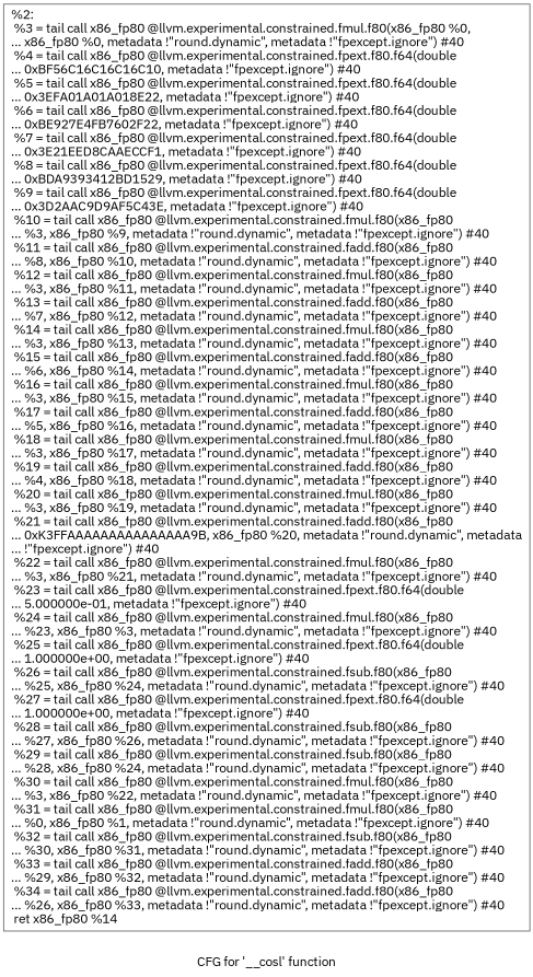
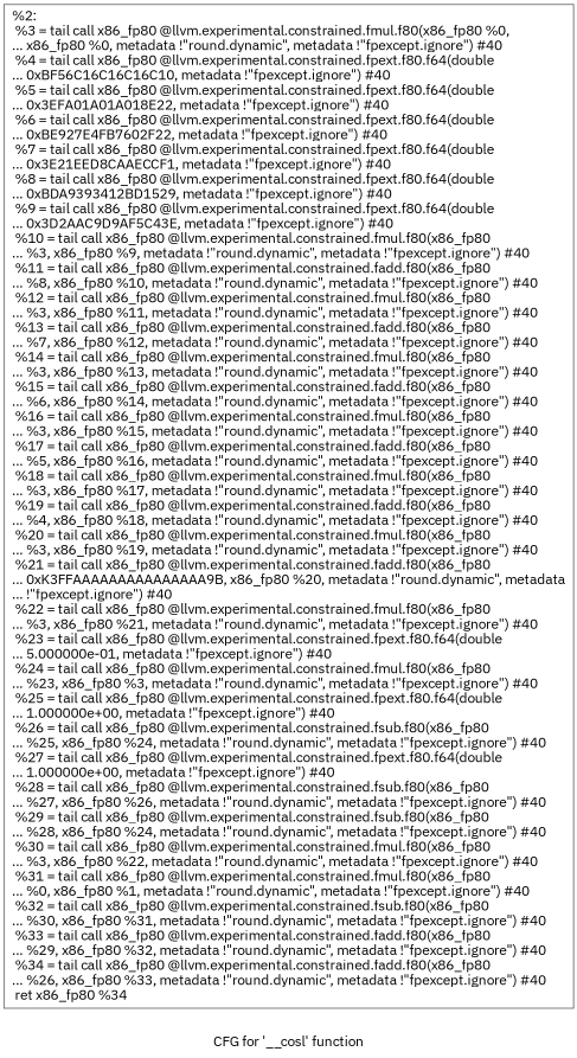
  digraph {
    label="CFG for '__cosl' function"
    rankdir=LR
    fontname="IBM Plex Sans"
-   n1 [label="{%2:\l  %3 = tail call x86_fp80 @llvm.experimental.constrained.fmul.f80(x86_fp80 %0,\l... x86_fp80 %0, metadata !\"round.dynamic\", metadata !\"fpexcept.ignore\") #40\l  %4 = tail call x86_fp80 @llvm.experimental.constrained.fpext.f80.f64(double\l... 0xBF56C16C16C16C10, metadata !\"fpexcept.ignore\") #40\l  %5 = tail call x86_fp80 @llvm.experimental.constrained.fpext.f80.f64(double\l... 0x3EFA01A01A018E22, metadata !\"fpexcept.ignore\") #40\l  %6 = tail call x86_fp80 @llvm.experimental.constrained.fpext.f80.f64(double\l... 0xBE927E4FB7602F22, metadata !\"fpexcept.ignore\") #40\l  %7 = tail call x86_fp80 @llvm.experimental.constrained.fpext.f80.f64(double\l... 0x3E21EED8CAAECCF1, metadata !\"fpexcept.ignore\") #40\l  %8 = tail call x86_fp80 @llvm.experimental.constrained.fpext.f80.f64(double\l... 0xBDA9393412BD1529, metadata !\"fpexcept.ignore\") #40\l  %9 = tail call x86_fp80 @llvm.experimental.constrained.fpext.f80.f64(double\l... 0x3D2AAC9D9AF5C43E, metadata !\"fpexcept.ignore\") #40\l  %10 = tail call x86_fp80 @llvm.experimental.constrained.fmul.f80(x86_fp80\l... %3, x86_fp80 %9, metadata !\"round.dynamic\", metadata !\"fpexcept.ignore\") #40\l  %11 = tail call x86_fp80 @llvm.experimental.constrained.fadd.f80(x86_fp80\l... %8, x86_fp80 %10, metadata !\"round.dynamic\", metadata !\"fpexcept.ignore\") #40\l  %12 = tail call x86_fp80 @llvm.experimental.constrained.fmul.f80(x86_fp80\l... %3, x86_fp80 %11, metadata !\"round.dynamic\", metadata !\"fpexcept.ignore\") #40\l  %13 = tail call x86_fp80 @llvm.experimental.constrained.fadd.f80(x86_fp80\l... %7, x86_fp80 %12, metadata !\"round.dynamic\", metadata !\"fpexcept.ignore\") #40\l  %14 = tail call x86_fp80 @llvm.experimental.constrained.fmul.f80(x86_fp80\l... %3, x86_fp80 %13, metadata !\"round.dynamic\", metadata !\"fpexcept.ignore\") #40\l  %15 = tail call x86_fp80 @llvm.experimental.constrained.fadd.f80(x86_fp80\l... %6, x86_fp80 %14, metadata !\"round.dynamic\", metadata !\"fpexcept.ignore\") #40\l  %16 = tail call x86_fp80 @llvm.experimental.constrained.fmul.f80(x86_fp80\l... %3, x86_fp80 %15, metadata !\"round.dynamic\", metadata !\"fpexcept.ignore\") #40\l  %17 = tail call x86_fp80 @llvm.experimental.constrained.fadd.f80(x86_fp80\l... %5, x86_fp80 %16, metadata !\"round.dynamic\", metadata !\"fpexcept.ignore\") #40\l  %18 = tail call x86_fp80 @llvm.experimental.constrained.fmul.f80(x86_fp80\l... %3, x86_fp80 %17, metadata !\"round.dynamic\", metadata !\"fpexcept.ignore\") #40\l  %19 = tail call x86_fp80 @llvm.experimental.constrained.fadd.f80(x86_fp80\l... %4, x86_fp80 %18, metadata !\"round.dynamic\", metadata !\"fpexcept.ignore\") #40\l  %20 = tail call x86_fp80 @llvm.experimental.constrained.fmul.f80(x86_fp80\l... %3, x86_fp80 %19, metadata !\"round.dynamic\", metadata !\"fpexcept.ignore\") #40\l  %21 = tail call x86_fp80 @llvm.experimental.constrained.fadd.f80(x86_fp80\l... 0xK3FFAAAAAAAAAAAAAAA9B, x86_fp80 %20, metadata !\"round.dynamic\", metadata\l... !\"fpexcept.ignore\") #40\l  %22 = tail call x86_fp80 @llvm.experimental.constrained.fmul.f80(x86_fp80\l... %3, x86_fp80 %21, metadata !\"round.dynamic\", metadata !\"fpexcept.ignore\") #40\l  %23 = tail call x86_fp80 @llvm.experimental.constrained.fpext.f80.f64(double\l... 5.000000e-01, metadata !\"fpexcept.ignore\") #40\l  %24 = tail call x86_fp80 @llvm.experimental.constrained.fmul.f80(x86_fp80\l... %23, x86_fp80 %3, metadata !\"round.dynamic\", metadata !\"fpexcept.ignore\") #40\l  %25 = tail call x86_fp80 @llvm.experimental.constrained.fpext.f80.f64(double\l... 1.000000e+00, metadata !\"fpexcept.ignore\") #40\l  %26 = tail call x86_fp80 @llvm.experimental.constrained.fsub.f80(x86_fp80\l... %25, x86_fp80 %24, metadata !\"round.dynamic\", metadata !\"fpexcept.ignore\") #40\l  %27 = tail call x86_fp80 @llvm.experimental.constrained.fpext.f80.f64(double\l... 1.000000e+00, metadata !\"fpexcept.ignore\") #40\l  %28 = tail call x86_fp80 @llvm.experimental.constrained.fsub.f80(x86_fp80\l... %27, x86_fp80 %26, metadata !\"round.dynamic\", metadata !\"fpexcept.ignore\") #40\l  %29 = tail call x86_fp80 @llvm.experimental.constrained.fsub.f80(x86_fp80\l... %28, x86_fp80 %24, metadata !\"round.dynamic\", metadata !\"fpexcept.ignore\") #40\l  %30 = tail call x86_fp80 @llvm.experimental.constrained.fmul.f80(x86_fp80\l... %3, x86_fp80 %22, metadata !\"round.dynamic\", metadata !\"fpexcept.ignore\") #40\l  %31 = tail call x86_fp80 @llvm.experimental.constrained.fmul.f80(x86_fp80\l... %0, x86_fp80 %1, metadata !\"round.dynamic\", metadata !\"fpexcept.ignore\") #40\l  %32 = tail call x86_fp80 @llvm.experimental.constrained.fsub.f80(x86_fp80\l... %30, x86_fp80 %31, metadata !\"round.dynamic\", metadata !\"fpexcept.ignore\") #40\l  %33 = tail call x86_fp80 @llvm.experimental.constrained.fadd.f80(x86_fp80\l... %29, x86_fp80 %32, metadata !\"round.dynamic\", metadata !\"fpexcept.ignore\") #40\l  %34 = tail call x86_fp80 @llvm.experimental.constrained.fadd.f80(x86_fp80\l... %26, x86_fp80 %33, metadata !\"round.dynamic\", metadata !\"fpexcept.ignore\") #40\l  ret x86_fp80 %14\l}" shape=record color=gray40 fontname="IBM Plex Sans"]
+   n1 [label="{%2:\l  %3 = tail call x86_fp80 @llvm.experimental.constrained.fmul.f80(x86_fp80 %0,\l... x86_fp80 %0, metadata !\"round.dynamic\", metadata !\"fpexcept.ignore\") #40\l  %4 = tail call x86_fp80 @llvm.experimental.constrained.fpext.f80.f64(double\l... 0xBF56C16C16C16C10, metadata !\"fpexcept.ignore\") #40\l  %5 = tail call x86_fp80 @llvm.experimental.constrained.fpext.f80.f64(double\l... 0x3EFA01A01A018E22, metadata !\"fpexcept.ignore\") #40\l  %6 = tail call x86_fp80 @llvm.experimental.constrained.fpext.f80.f64(double\l... 0xBE927E4FB7602F22, metadata !\"fpexcept.ignore\") #40\l  %7 = tail call x86_fp80 @llvm.experimental.constrained.fpext.f80.f64(double\l... 0x3E21EED8CAAECCF1, metadata !\"fpexcept.ignore\") #40\l  %8 = tail call x86_fp80 @llvm.experimental.constrained.fpext.f80.f64(double\l... 0xBDA9393412BD1529, metadata !\"fpexcept.ignore\") #40\l  %9 = tail call x86_fp80 @llvm.experimental.constrained.fpext.f80.f64(double\l... 0x3D2AAC9D9AF5C43E, metadata !\"fpexcept.ignore\") #40\l  %10 = tail call x86_fp80 @llvm.experimental.constrained.fmul.f80(x86_fp80\l... %3, x86_fp80 %9, metadata !\"round.dynamic\", metadata !\"fpexcept.ignore\") #40\l  %11 = tail call x86_fp80 @llvm.experimental.constrained.fadd.f80(x86_fp80\l... %8, x86_fp80 %10, metadata !\"round.dynamic\", metadata !\"fpexcept.ignore\") #40\l  %12 = tail call x86_fp80 @llvm.experimental.constrained.fmul.f80(x86_fp80\l... %3, x86_fp80 %11, metadata !\"round.dynamic\", metadata !\"fpexcept.ignore\") #40\l  %13 = tail call x86_fp80 @llvm.experimental.constrained.fadd.f80(x86_fp80\l... %7, x86_fp80 %12, metadata !\"round.dynamic\", metadata !\"fpexcept.ignore\") #40\l  %14 = tail call x86_fp80 @llvm.experimental.constrained.fmul.f80(x86_fp80\l... %3, x86_fp80 %13, metadata !\"round.dynamic\", metadata !\"fpexcept.ignore\") #40\l  %15 = tail call x86_fp80 @llvm.experimental.constrained.fadd.f80(x86_fp80\l... %6, x86_fp80 %14, metadata !\"round.dynamic\", metadata !\"fpexcept.ignore\") #40\l  %16 = tail call x86_fp80 @llvm.experimental.constrained.fmul.f80(x86_fp80\l... %3, x86_fp80 %15, metadata !\"round.dynamic\", metadata !\"fpexcept.ignore\") #40\l  %17 = tail call x86_fp80 @llvm.experimental.constrained.fadd.f80(x86_fp80\l... %5, x86_fp80 %16, metadata !\"round.dynamic\", metadata !\"fpexcept.ignore\") #40\l  %18 = tail call x86_fp80 @llvm.experimental.constrained.fmul.f80(x86_fp80\l... %3, x86_fp80 %17, metadata !\"round.dynamic\", metadata !\"fpexcept.ignore\") #40\l  %19 = tail call x86_fp80 @llvm.experimental.constrained.fadd.f80(x86_fp80\l... %4, x86_fp80 %18, metadata !\"round.dynamic\", metadata !\"fpexcept.ignore\") #40\l  %20 = tail call x86_fp80 @llvm.experimental.constrained.fmul.f80(x86_fp80\l... %3, x86_fp80 %19, metadata !\"round.dynamic\", metadata !\"fpexcept.ignore\") #40\l  %21 = tail call x86_fp80 @llvm.experimental.constrained.fadd.f80(x86_fp80\l... 0xK3FFAAAAAAAAAAAAAAA9B, x86_fp80 %20, metadata !\"round.dynamic\", metadata\l... !\"fpexcept.ignore\") #40\l  %22 = tail call x86_fp80 @llvm.experimental.constrained.fmul.f80(x86_fp80\l... %3, x86_fp80 %21, metadata !\"round.dynamic\", metadata !\"fpexcept.ignore\") #40\l  %23 = tail call x86_fp80 @llvm.experimental.constrained.fpext.f80.f64(double\l... 5.000000e-01, metadata !\"fpexcept.ignore\") #40\l  %24 = tail call x86_fp80 @llvm.experimental.constrained.fmul.f80(x86_fp80\l... %23, x86_fp80 %3, metadata !\"round.dynamic\", metadata !\"fpexcept.ignore\") #40\l  %25 = tail call x86_fp80 @llvm.experimental.constrained.fpext.f80.f64(double\l... 1.000000e+00, metadata !\"fpexcept.ignore\") #40\l  %26 = tail call x86_fp80 @llvm.experimental.constrained.fsub.f80(x86_fp80\l... %25, x86_fp80 %24, metadata !\"round.dynamic\", metadata !\"fpexcept.ignore\") #40\l  %27 = tail call x86_fp80 @llvm.experimental.constrained.fpext.f80.f64(double\l... 1.000000e+00, metadata !\"fpexcept.ignore\") #40\l  %28 = tail call x86_fp80 @llvm.experimental.constrained.fsub.f80(x86_fp80\l... %27, x86_fp80 %26, metadata !\"round.dynamic\", metadata !\"fpexcept.ignore\") #40\l  %29 = tail call x86_fp80 @llvm.experimental.constrained.fsub.f80(x86_fp80\l... %28, x86_fp80 %24, metadata !\"round.dynamic\", metadata !\"fpexcept.ignore\") #40\l  %30 = tail call x86_fp80 @llvm.experimental.constrained.fmul.f80(x86_fp80\l... %3, x86_fp80 %22, metadata !\"round.dynamic\", metadata !\"fpexcept.ignore\") #40\l  %31 = tail call x86_fp80 @llvm.experimental.constrained.fmul.f80(x86_fp80\l... %0, x86_fp80 %1, metadata !\"round.dynamic\", metadata !\"fpexcept.ignore\") #40\l  %32 = tail call x86_fp80 @llvm.experimental.constrained.fsub.f80(x86_fp80\l... %30, x86_fp80 %31, metadata !\"round.dynamic\", metadata !\"fpexcept.ignore\") #40\l  %33 = tail call x86_fp80 @llvm.experimental.constrained.fadd.f80(x86_fp80\l... %29, x86_fp80 %32, metadata !\"round.dynamic\", metadata !\"fpexcept.ignore\") #40\l  %34 = tail call x86_fp80 @llvm.experimental.constrained.fadd.f80(x86_fp80\l... %26, x86_fp80 %33, metadata !\"round.dynamic\", metadata !\"fpexcept.ignore\") #40\l  ret x86_fp80 %34\l}" shape=record color=gray40 fontname="IBM Plex Sans"]
  }
